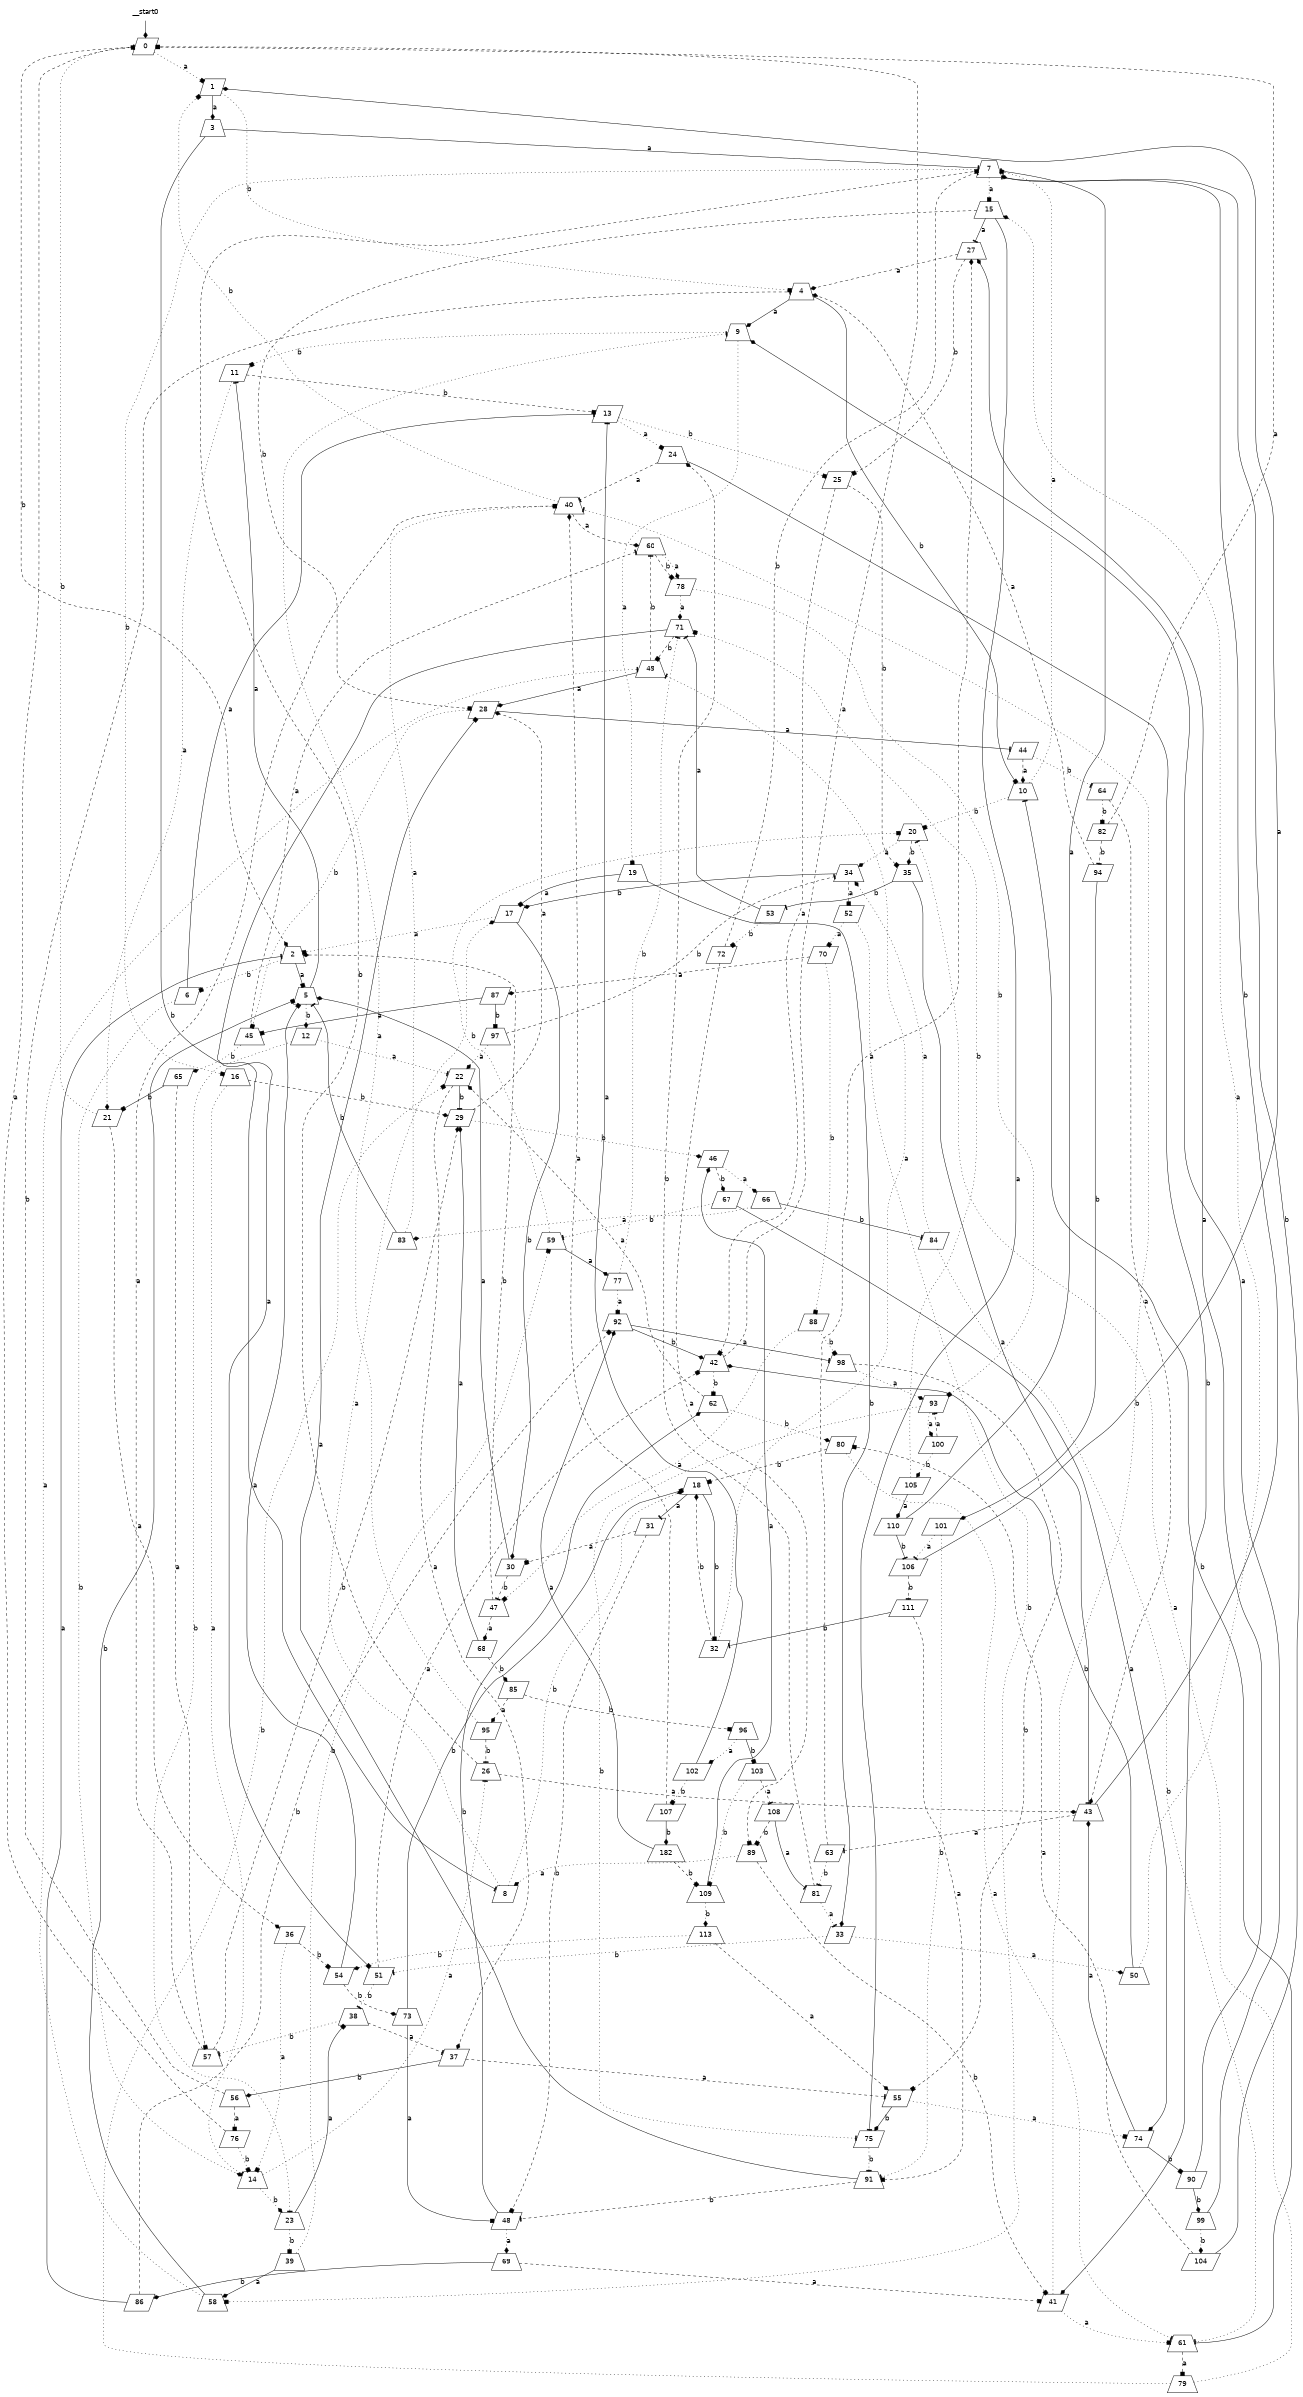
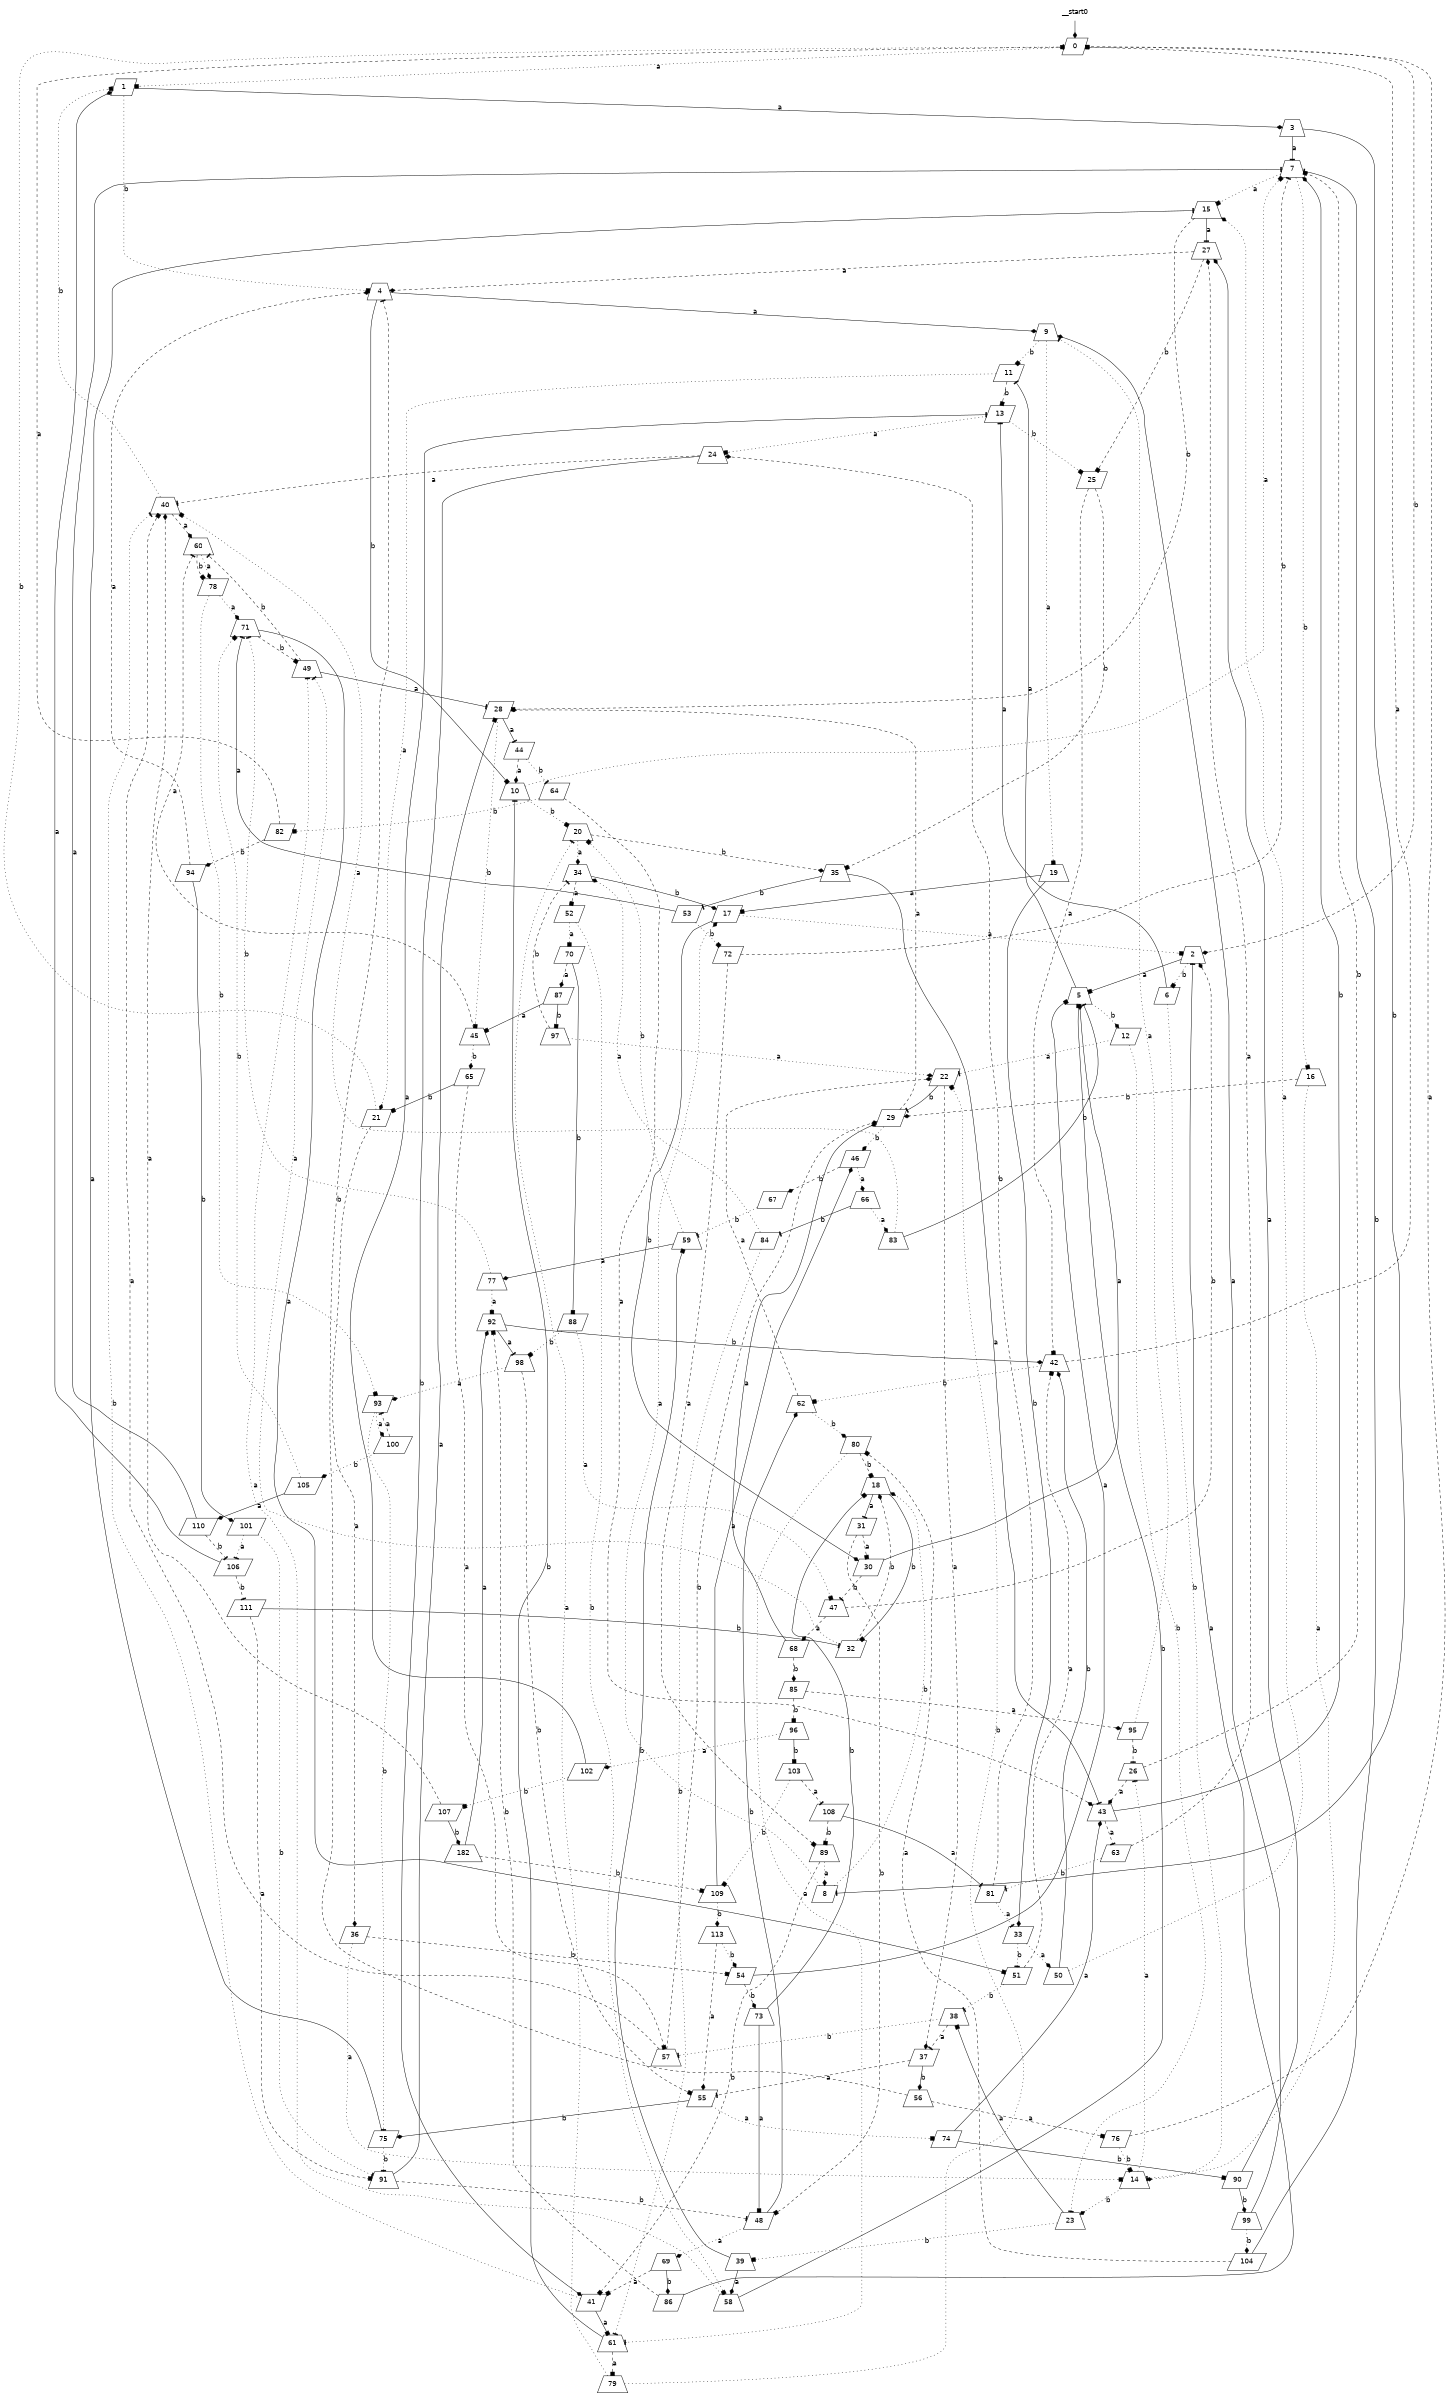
  digraph {
    fontname="DejaVu Sans"
    node [fontname="DejaVu Sans" shape=parallelogram]
    edge [arrowhead=box fontname="DejaVu Sans" style=dotted]
    __start0 [shape=none]
    0
    1
    2 [shape=trapezium]
    3 [shape=trapezium]
    4 [shape=trapezium]
    5 [shape=trapezium]
    6
    7 [shape=trapezium]
    8
    9 [shape=trapezium]
    10 [shape=trapezium]
    11
    12
    13
    14 [shape=trapezium]
    15 [shape=trapezium]
    16 [shape=trapezium]
    17
    18 [shape=trapezium]
    19 [shape=trapezium]
    20 [shape=trapezium]
    21
    22
    23 [shape=trapezium]
    24 [shape=trapezium]
    25
    26 [shape=trapezium]
    27 [shape=trapezium]
    28
    29
    30
    31
    32
    33
    34 [shape=trapezium]
    35 [shape=trapezium]
    36
    37
    38 [shape=trapezium]
    39 [shape=trapezium]
    40 [shape=trapezium]
    41
    42 [shape=trapezium]
    43 [shape=trapezium]
    44
    45 [shape=trapezium]
    46
    47 [shape=trapezium]
    48
    49 [shape=trapezium]
    50 [shape=trapezium]
    51
    52
    53
    54
    55
    56 [shape=trapezium]
    57 [shape=trapezium]
    58 [shape=trapezium]
    59 [shape=trapezium]
    60 [shape=trapezium]
    61 [shape=trapezium]
    62 [shape=trapezium]
    63
    64
    65
    66 [shape=trapezium]
    67
    68
    69 [shape=trapezium]
    70
    71 [shape=trapezium]
    72
    73 [shape=trapezium]
    74
    75
    76
    77 [shape=trapezium]
    78
    79 [shape=trapezium]
    80
    81
    82
    83 [shape=trapezium]
    84
    85
    86
    87
    88
    89 [shape=trapezium]
    90
    91 [shape=trapezium]
    92 [shape=trapezium]
    93
    94
    95
    96 [shape=trapezium]
    97 [shape=trapezium]
    98 [shape=trapezium]
    99 [shape=trapezium]
    100
    101
    102
    103 [shape=trapezium]
    104
    105
    106
    107
    108
    109 [shape=trapezium]
    110
    111
    n114 [label=182 shape=trapezium]
    113 [shape=trapezium]
    __start0 -> 0 [arrowhead=diamond style=solid]
    0 -> 1 [label=a]
    0 -> 2 [arrowhead=diamond label=b style=dashed]
    1 -> 3 [arrowhead=diamond label=a style=solid]
    1 -> 4 [label=b]
    2 -> 5 [label=a style=solid]
    2 -> 6 [label=b]
    3 -> 7 [arrowhead=tee label=a style=solid]
    3 -> 8 [arrowhead=tee label=b style=solid]
    4 -> 9 [arrowhead=diamond label=a style=solid]
    4 -> 10 [label=b style=solid]
    5 -> 11 [arrowhead=tee label=a style=solid]
    5 -> 12 [arrowhead=diamond label=b]
    6 -> 13 [arrowhead=tee label=a style=solid]
    6 -> 14 [arrowhead=diamond label=b]
    7 -> 15 [label=a]
    7 -> 16 [label=b]
    8 -> 17 [arrowhead=diamond label=a]
    8 -> 18 [arrowhead=diamond label=b]
    9 -> 11 [label=b]
    9 -> 19 [label=a]
    10 -> 7 [label=a]
    10 -> 20 [label=b]
    11 -> 13 [label=b style=dashed]
    11 -> 21 [arrowhead=diamond label=a]
    12 -> 22 [arrowhead=tee label=a]
    12 -> 23 [arrowhead=tee label=b]
    13 -> 24 [label=a]
    13 -> 25 [label=b]
    14 -> 23 [arrowhead=diamond label=b]
    14 -> 26 [arrowhead=tee label=a]
    15 -> 27 [arrowhead=tee label=a style=solid]
    15 -> 28 [label=b style=dashed]
    16 -> 14 [arrowhead=tee label=a]
    16 -> 29 [arrowhead=diamond label=b style=dashed]
    17 -> 2 [label=a]
    17 -> 30 [arrowhead=diamond label=b style=solid]
    18 -> 31 [arrowhead=tee label=a style=solid]
    18 -> 32 [label=b style=solid]
    19 -> 17 [label=a style=solid]
    19 -> 33 [arrowhead=diamond label=b style=solid]
    20 -> 34 [arrowhead=diamond label=a]
    20 -> 35 [arrowhead=diamond label=b style=dashed]
    21 -> 0 [arrowhead=tee label=b]
    21 -> 36 [arrowhead=diamond label=a style=dashed]
    22 -> 29 [arrowhead=tee label=b style=solid]
    22 -> 37 [arrowhead=diamond label=a style=dashed]
    23 -> 38 [label=a style=solid]
    23 -> 39 [label=b]
    24 -> 40 [arrowhead=tee label=a style=dashed]
    24 -> 41 [arrowhead=diamond label=b style=solid]
    25 -> 35 [label=b style=dashed]
    25 -> 42 [label=a style=dashed]
    26 -> 7 [label=b style=dashed]
    26 -> 43 [arrowhead=diamond label=a style=dashed]
    27 -> 4 [arrowhead=diamond label=a style=dashed]
    27 -> 25 [label=b style=dashed]
    28 -> 44 [arrowhead=tee label=a style=solid]
    28 -> 45 [label=b]
    29 -> 28 [arrowhead=diamond label=a style=dashed]
    29 -> 46 [arrowhead=diamond label=b]
    30 -> 5 [arrowhead=diamond label=a style=solid]
    30 -> 47 [arrowhead=tee label=b style=dashed]
    31 -> 30 [label=a style=dashed]
    31 -> 48 [label=b style=dashed]
    32 -> 18 [arrowhead=diamond label=b style=dashed]
    32 -> 49 [arrowhead=tee label=a]
    33 -> 50 [arrowhead=diamond label=a]
    33 -> 51 [arrowhead=tee label=b]
    34 -> 17 [arrowhead=diamond label=b style=solid]
    34 -> 52 [label=a style=dashed]
    35 -> 43 [arrowhead=tee label=a style=solid]
    35 -> 53 [arrowhead=tee label=b style=solid]
    36 -> 14 [label=a]
    36 -> 54 [label=b style=dashed]
    37 -> 55 [arrowhead=tee label=a style=dashed]
    37 -> 56 [arrowhead=diamond label=b style=solid]
    38 -> 37 [arrowhead=tee label=a style=dashed]
    38 -> 57 [arrowhead=tee label=b]
    39 -> 58 [arrowhead=diamond label=a style=solid]
-   39 -> 59 [label=b]
+   39 -> 59 [label=b style=solid]
    40 -> 1 [label=b]
    40 -> 60 [arrowhead=diamond label=a style=dashed]
    41 -> 40 [arrowhead=tee label=b]
-   41 -> 61 [label=a]
+   41 -> 61 [label=a style=solid]
    42 -> 0 [label=a style=dashed]
    42 -> 62 [label=b]
    43 -> 7 [arrowhead=diamond label=b style=solid]
    43 -> 63 [arrowhead=tee label=a style=dashed]
    44 -> 10 [arrowhead=diamond label=a style=dashed]
    44 -> 64 [arrowhead=tee label=b]
    45 -> 60 [arrowhead=tee label=a style=dashed]
    45 -> 65 [arrowhead=diamond label=b]
    46 -> 66 [arrowhead=diamond label=a]
    46 -> 67 [arrowhead=diamond label=b style=dashed]
    47 -> 2 [arrowhead=diamond label=b style=dashed]
    47 -> 68 [arrowhead=diamond label=a style=dashed]
    48 -> 62 [arrowhead=diamond label=b style=solid]
    48 -> 69 [arrowhead=diamond label=a]
-   49 -> 28 [arrowhead=diamond label=a style=solid]
+   49 -> 28 [arrowhead=tee label=a style=solid]
    49 -> 60 [arrowhead=tee label=b style=dashed]
    50 -> 15 [arrowhead=diamond label=a]
    50 -> 42 [arrowhead=diamond label=b style=solid]
    51 -> 38 [arrowhead=tee label=b]
    51 -> 42 [label=a style=dashed]
    52 -> 58 [label=b]
    52 -> 70 [label=a]
    53 -> 71 [arrowhead=tee label=a style=solid]
    53 -> 72 [label=b]
    54 -> 5 [label=a style=solid]
    54 -> 73 [arrowhead=diamond label=b style=dashed]
    55 -> 74 [label=a]
    55 -> 75 [arrowhead=diamond label=b style=solid]
    56 -> 4 [arrowhead=tee label=b style=dashed]
    56 -> 76 [label=a style=dashed]
    57 -> 29 [arrowhead=diamond label=b style=dashed]
    57 -> 40 [label=a style=dashed]
    58 -> 5 [label=b style=solid]
    58 -> 49 [arrowhead=tee label=a]
    59 -> 20 [label=b]
    59 -> 77 [arrowhead=diamond label=a style=solid]
    60 -> 78 [arrowhead=diamond label=a]
    60 -> 78 [label=b style=dashed]
    61 -> 10 [arrowhead=tee label=b style=solid]
    61 -> 79 [label=a style=dashed]
    62 -> 22 [arrowhead=diamond label=a style=dashed]
    62 -> 80 [arrowhead=diamond label=b]
    63 -> 27 [arrowhead=diamond label=a style=dashed]
    63 -> 81 [arrowhead=tee label=b]
    64 -> 43 [arrowhead=diamond label=a style=dashed]
    64 -> 82 [label=b]
    65 -> 21 [label=b style=solid]
    65 -> 57 [label=a style=dashed]
    66 -> 83 [arrowhead=diamond label=a]
    66 -> 84 [arrowhead=tee label=b style=solid]
    67 -> 59 [arrowhead=tee label=b]
-   67 -> 74 [arrowhead=diamond label=a style=solid]
    68 -> 29 [arrowhead=diamond label=a style=solid]
    68 -> 85 [arrowhead=diamond label=b style=dashed]
    69 -> 41 [label=a style=dashed]
    69 -> 86 [arrowhead=diamond label=b style=solid]
    70 -> 87 [arrowhead=diamond label=a style=dashed]
-   70 -> 88 [label=b]
+   70 -> 88 [label=b style=solid]
    71 -> 49 [label=b style=dashed]
    71 -> 51 [label=a style=solid]
    72 -> 7 [arrowhead=tee label=b style=dashed]
    72 -> 89 [label=a style=dashed]
    73 -> 18 [label=b style=solid]
    73 -> 48 [label=a style=solid]
    74 -> 43 [arrowhead=diamond label=a style=solid]
    74 -> 90 [label=b style=solid]
-   15 -> 75 [arrowhead=tee label=a style=solid]
+   75 -> 15 [arrowhead=tee label=a style=solid]
    75 -> 91 [arrowhead=tee label=b]
    76 -> 0 [label=a style=dashed]
    76 -> 14 [label=b]
    77 -> 71 [arrowhead=tee label=b]
    77 -> 92 [label=a]
    78 -> 71 [arrowhead=diamond label=a]
    78 -> 93 [label=b]
    79 -> 20 [arrowhead=tee label=a]
    79 -> 22 [label=b]
    80 -> 18 [label=b style=dashed]
    80 -> 61 [arrowhead=tee label=a]
    81 -> 24 [arrowhead=diamond label=b style=dashed]
    81 -> 33 [arrowhead=tee label=a]
    82 -> 0 [label=a style=dashed]
-   82 -> 94 [arrowhead=tee label=b style=dashed]
+   82 -> 94 [arrowhead=diamond label=b style=dashed]
    83 -> 5 [arrowhead=tee label=b style=solid]
    83 -> 40 [label=a]
    84 -> 34 [arrowhead=diamond label=a]
    84 -> 61 [arrowhead=tee label=b]
    85 -> 95 [arrowhead=diamond label=a style=dashed]
    85 -> 96 [label=b style=dashed]
    86 -> 2 [arrowhead=tee label=a style=solid]
    86 -> 92 [label=b style=dashed]
    87 -> 45 [label=a style=solid]
    87 -> 97 [label=b style=solid]
    88 -> 47 [label=a]
    88 -> 98 [label=b]
    89 -> 8 [arrowhead=diamond label=a]
    89 -> 41 [label=b style=dashed]
    90 -> 27 [arrowhead=diamond label=a style=solid]
    90 -> 99 [arrowhead=diamond label=b style=solid]
    91 -> 28 [label=a style=solid]
    91 -> 48 [arrowhead=tee label=b style=dashed]
    92 -> 42 [arrowhead=diamond label=b style=solid]
    92 -> 98 [arrowhead=tee label=a style=solid]
    93 -> 75 [arrowhead=tee label=b]
    93 -> 100 [arrowhead=diamond label=a]
    94 -> 4 [arrowhead=diamond label=a style=dashed]
    94 -> 101 [arrowhead=diamond label=b style=solid]
    95 -> 9 [arrowhead=tee label=a]
    95 -> 26 [arrowhead=tee label=b style=dashed]
    96 -> 102 [arrowhead=diamond label=a]
    96 -> 103 [label=b style=solid]
    97 -> 22 [arrowhead=diamond label=a]
    97 -> 34 [arrowhead=tee label=b style=dashed]
    98 -> 55 [label=b style=dashed]
    98 -> 93 [arrowhead=diamond label=a]
    99 -> 9 [arrowhead=diamond label=a style=solid]
    99 -> 104 [arrowhead=diamond label=b]
    100 -> 93 [arrowhead=tee label=a style=dashed]
    100 -> 105 [arrowhead=diamond label=b]
    101 -> 91 [arrowhead=tee label=b]
    101 -> 106 [arrowhead=tee label=a]
    102 -> 13 [arrowhead=tee label=a style=solid]
    102 -> 107 [label=b]
    103 -> 108 [arrowhead=tee label=a style=dashed]
    103 -> 109 [label=b]
    104 -> 7 [arrowhead=tee label=b style=solid]
    104 -> 80 [label=a style=dashed]
    105 -> 71 [label=b]
    105 -> 110 [arrowhead=diamond label=a style=solid]
    106 -> 1 [arrowhead=diamond label=a style=solid]
    106 -> 111 [arrowhead=tee label=b style=dashed]
    107 -> 40 [arrowhead=diamond label=a style=dashed]
    107 -> n114 [arrowhead=diamond label=b style=solid]
    108 -> 81 [arrowhead=tee label=a style=solid]
    108 -> 89 [label=b style=dashed]
    109 -> 46 [arrowhead=diamond label=a style=solid]
    109 -> 113 [arrowhead=diamond label=b]
    110 -> 7 [arrowhead=tee label=a style=solid]
-   110 -> 106 [arrowhead=tee label=b style=solid]
+   110 -> 106 [arrowhead=tee label=b style=dashed]
    111 -> 32 [arrowhead=tee label=b style=solid]
    111 -> 91 [label=a style=dashed]
    n114 -> 92 [arrowhead=diamond label=a style=solid]
    n114 -> 109 [label=b style=dashed]
    113 -> 54 [arrowhead=diamond label=b]
    113 -> 55 [arrowhead=diamond label=a style=dashed]
  }
